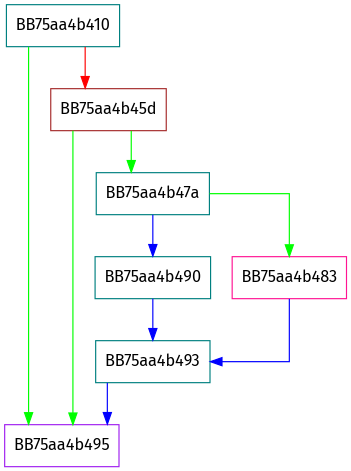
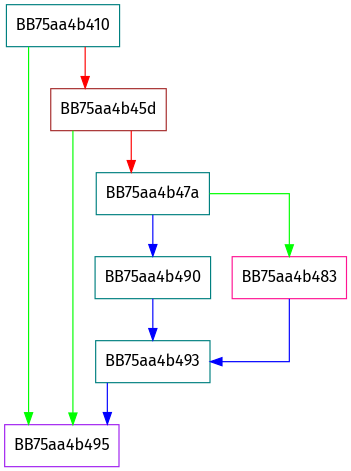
  digraph {
    fontname="Fira Sans"
    splines=ortho
    node [color=teal fontname="Fira Sans" shape=box]
    edge [color=blue fontname="Fira Sans"]
    BB75aa4b495 [color=purple]
    BB75aa4b410
    BB75aa4b45d [color=brown]
    BB75aa4b47a
    BB75aa4b490
    BB75aa4b483 [color=deeppink]
    BB75aa4b493
    BB75aa4b410 -> BB75aa4b495 [color=green]
    BB75aa4b410 -> BB75aa4b45d [color=red]
    BB75aa4b45d -> BB75aa4b495 [color=green]
-   BB75aa4b45d -> BB75aa4b47a [color=green]
+   BB75aa4b45d -> BB75aa4b47a [color=red]
    BB75aa4b47a -> BB75aa4b490
    BB75aa4b47a -> BB75aa4b483 [color=green]
    BB75aa4b490 -> BB75aa4b493
    BB75aa4b483 -> BB75aa4b493
    BB75aa4b493 -> BB75aa4b495
  }
